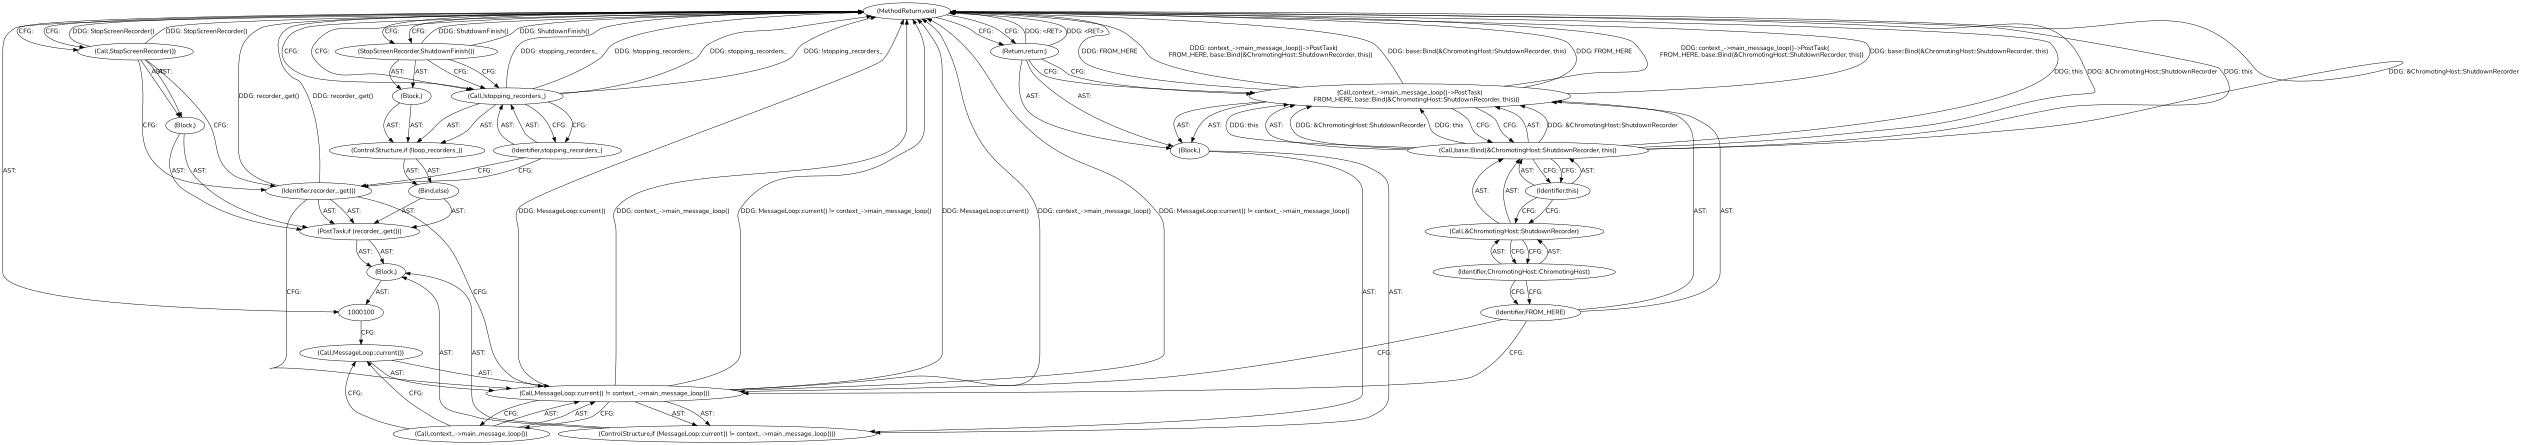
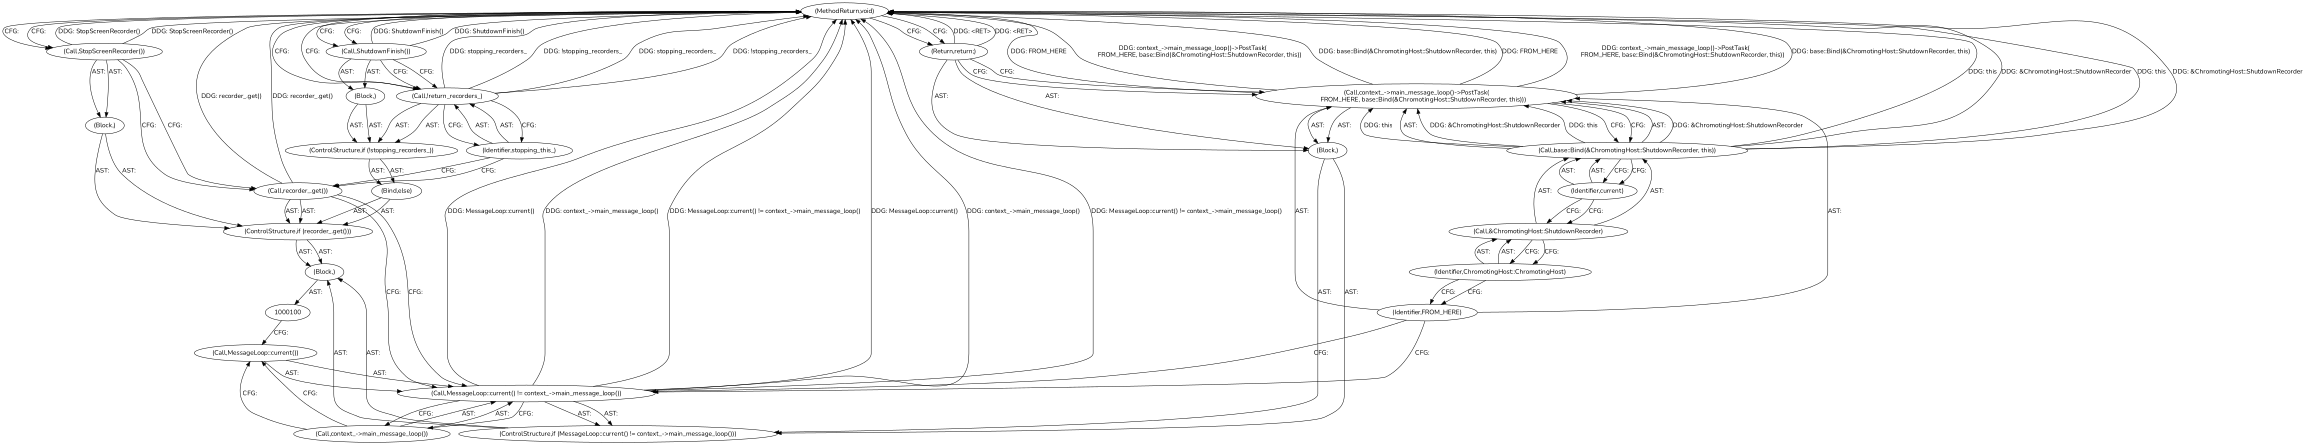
  digraph {
    fontname=Nunito
    node [fontname=Nunito]
    edge [fontname=Nunito]
    n1 [label="(MethodReturn,void)"]
-   n2 [label="(StopScreenRecorder,ShutdownFinish())"]
+   n2 [label="(Call,ShutdownFinish())"]
    n3 [label="(Return,return;)"]
    n4 [label="(Call,StopScreenRecorder())"]
-   n5 [label="(Call,!stopping_recorders_)"]
+   n5 [label="(Call,!return_recorders_)"]
    1000100
    n7 [label="(Block,)"]
    n8 [label="(Block,)"]
    n9 [label="(Call,context_->main_message_loop()->PostTask(\n        FROM_HERE, base::Bind(&ChromotingHost::ShutdownRecorder, this)))"]
    n10 [label="(Block,)"]
-   n11 [label="(Identifier,recorder_.get())"]
-   n12 [label="(Identifier,stopping_recorders_)"]
-   n13 [label="(ControlStructure,if (!loop_recorders_))"]
+   n11 [label="(Call,recorder_.get())"]
+   n12 [label="(Identifier,stopping_this_)"]
+   n13 [label="(ControlStructure,if (!stopping_recorders_))"]
    n14 [label="(Call,MessageLoop::current())"]
    n15 [label="(Block,)"]
    n16 [label="(ControlStructure,if (MessageLoop::current() != context_->main_message_loop()))"]
    n17 [label="(Call,context_->main_message_loop())"]
    n18 [label="(Call,MessageLoop::current() != context_->main_message_loop())"]
    n19 [label="(Call,base::Bind(&ChromotingHost::ShutdownRecorder, this))"]
-   n20 [label="(Identifier,this)"]
+   n20 [label="(Identifier,current)"]
    n21 [label="(Call,&ChromotingHost::ShutdownRecorder)"]
    n22 [label="(Identifier,ChromotingHost::ChromotingHost)"]
    n23 [label="(Identifier,FROM_HERE)"]
-   n24 [label="(PostTask,if (recorder_.get()))"]
+   n24 [label="(ControlStructure,if (recorder_.get()))"]
    n25 [label="(Bind,else)"]
    n1 -> n2 [label="CFG: "]
    n1 -> n2 [label="CFG: "]
    n1 -> n3 [label="CFG: "]
    n1 -> n3 [label="CFG: "]
    n1 -> n4 [label="CFG: "]
    n1 -> n4 [label="CFG: "]
    n1 -> n5 [label="CFG: "]
    n1 -> n5 [label="CFG: "]
-   n1 -> 1000100 [label="AST: "]
    n2 -> n1 [label="DDG: ShutdownFinish()"]
    n2 -> n1 [label="DDG: ShutdownFinish()"]
    n2 -> n5 [label="CFG: "]
    n2 -> n5 [label="CFG: "]
    n2 -> n7 [label="AST: "]
    n2 -> n7 [label="AST: "]
    n3 -> n1 [label="DDG: <RET>"]
    n3 -> n1 [label="DDG: <RET>"]
    n3 -> n8 [label="AST: "]
    n3 -> n8 [label="AST: "]
    n3 -> n9 [label="CFG: "]
    n3 -> n9 [label="CFG: "]
    n4 -> n1 [label="DDG: StopScreenRecorder()"]
    n4 -> n1 [label="DDG: StopScreenRecorder()"]
    n4 -> n10 [label="AST: "]
    n4 -> n10 [label="AST: "]
    n4 -> n11 [label="CFG: "]
    n4 -> n11 [label="CFG: "]
    n5 -> n1 [label="DDG: stopping_recorders_"]
    n5 -> n1 [label="DDG: !stopping_recorders_"]
    n5 -> n1 [label="DDG: stopping_recorders_"]
    n5 -> n1 [label="DDG: !stopping_recorders_"]
    n5 -> n12 [label="CFG: "]
    n5 -> n12 [label="CFG: "]
    n5 -> n13 [label="AST: "]
    n5 -> n13 [label="AST: "]
    1000100 -> n14 [label="CFG: "]
    n7 -> n13 [label="AST: "]
    n7 -> n13 [label="AST: "]
    n8 -> n16 [label="AST: "]
    n8 -> n16 [label="AST: "]
    n9 -> n1 [label="DDG: FROM_HERE"]
    n9 -> n1 [label="DDG: context_->main_message_loop()->PostTask(\n        FROM_HERE, base::Bind(&ChromotingHost::ShutdownRecorder, this))"]
    n9 -> n1 [label="DDG: base::Bind(&ChromotingHost::ShutdownRecorder, this)"]
    n9 -> n1 [label="DDG: FROM_HERE"]
    n9 -> n1 [label="DDG: context_->main_message_loop()->PostTask(\n        FROM_HERE, base::Bind(&ChromotingHost::ShutdownRecorder, this))"]
    n9 -> n1 [label="DDG: base::Bind(&ChromotingHost::ShutdownRecorder, this)"]
    n9 -> n8 [label="AST: "]
    n9 -> n8 [label="AST: "]
    n9 -> n19 [label="CFG: "]
    n9 -> n19 [label="CFG: "]
    n10 -> n24 [label="AST: "]
    n10 -> n24 [label="AST: "]
    n11 -> n1 [label="DDG: recorder_.get()"]
    n11 -> n1 [label="DDG: recorder_.get()"]
    n11 -> n18 [label="CFG: "]
    n11 -> n18 [label="CFG: "]
    n11 -> n24 [label="AST: "]
    n11 -> n24 [label="AST: "]
    n12 -> n5 [label="AST: "]
    n12 -> n5 [label="AST: "]
    n12 -> n11 [label="CFG: "]
    n12 -> n11 [label="CFG: "]
    n13 -> n25 [label="AST: "]
    n13 -> n25 [label="AST: "]
    n14 -> n18 [label="AST: "]
    n14 -> n18 [label="AST: "]
    n15 -> 1000100 [label="AST: "]
    n16 -> n15 [label="AST: "]
    n16 -> n15 [label="AST: "]
    n17 -> n14 [label="CFG: "]
    n17 -> n14 [label="CFG: "]
    n17 -> n18 [label="AST: "]
    n17 -> n18 [label="AST: "]
    n18 -> n1 [label="DDG: MessageLoop::current()"]
    n18 -> n1 [label="DDG: context_->main_message_loop()"]
    n18 -> n1 [label="DDG: MessageLoop::current() != context_->main_message_loop()"]
    n18 -> n1 [label="DDG: MessageLoop::current()"]
    n18 -> n1 [label="DDG: context_->main_message_loop()"]
    n18 -> n1 [label="DDG: MessageLoop::current() != context_->main_message_loop()"]
    n18 -> n16 [label="AST: "]
    n18 -> n16 [label="AST: "]
    n18 -> n17 [label="CFG: "]
    n18 -> n17 [label="CFG: "]
    n19 -> n1 [label="DDG: this"]
    n19 -> n1 [label="DDG: &ChromotingHost::ShutdownRecorder"]
    n19 -> n1 [label="DDG: this"]
    n19 -> n1 [label="DDG: &ChromotingHost::ShutdownRecorder"]
    n19 -> n9 [label="AST: "]
    n19 -> n9 [label="DDG: &ChromotingHost::ShutdownRecorder"]
    n19 -> n9 [label="DDG: this"]
    n19 -> n9 [label="AST: "]
    n19 -> n9 [label="DDG: &ChromotingHost::ShutdownRecorder"]
    n19 -> n9 [label="DDG: this"]
    n19 -> n20 [label="CFG: "]
    n19 -> n20 [label="CFG: "]
    n20 -> n19 [label="AST: "]
    n20 -> n19 [label="AST: "]
    n20 -> n21 [label="CFG: "]
    n20 -> n21 [label="CFG: "]
    n21 -> n19 [label="AST: "]
    n21 -> n19 [label="AST: "]
    n21 -> n22 [label="CFG: "]
    n21 -> n22 [label="CFG: "]
    n22 -> n21 [label="AST: "]
    n22 -> n21 [label="AST: "]
    n22 -> n23 [label="CFG: "]
    n22 -> n23 [label="CFG: "]
    n23 -> n9 [label="AST: "]
    n23 -> n9 [label="AST: "]
    n23 -> n18 [label="CFG: "]
    n23 -> n18 [label="CFG: "]
    n24 -> n15 [label="AST: "]
    n24 -> n15 [label="AST: "]
    n25 -> n24 [label="AST: "]
    n25 -> n24 [label="AST: "]
  }
